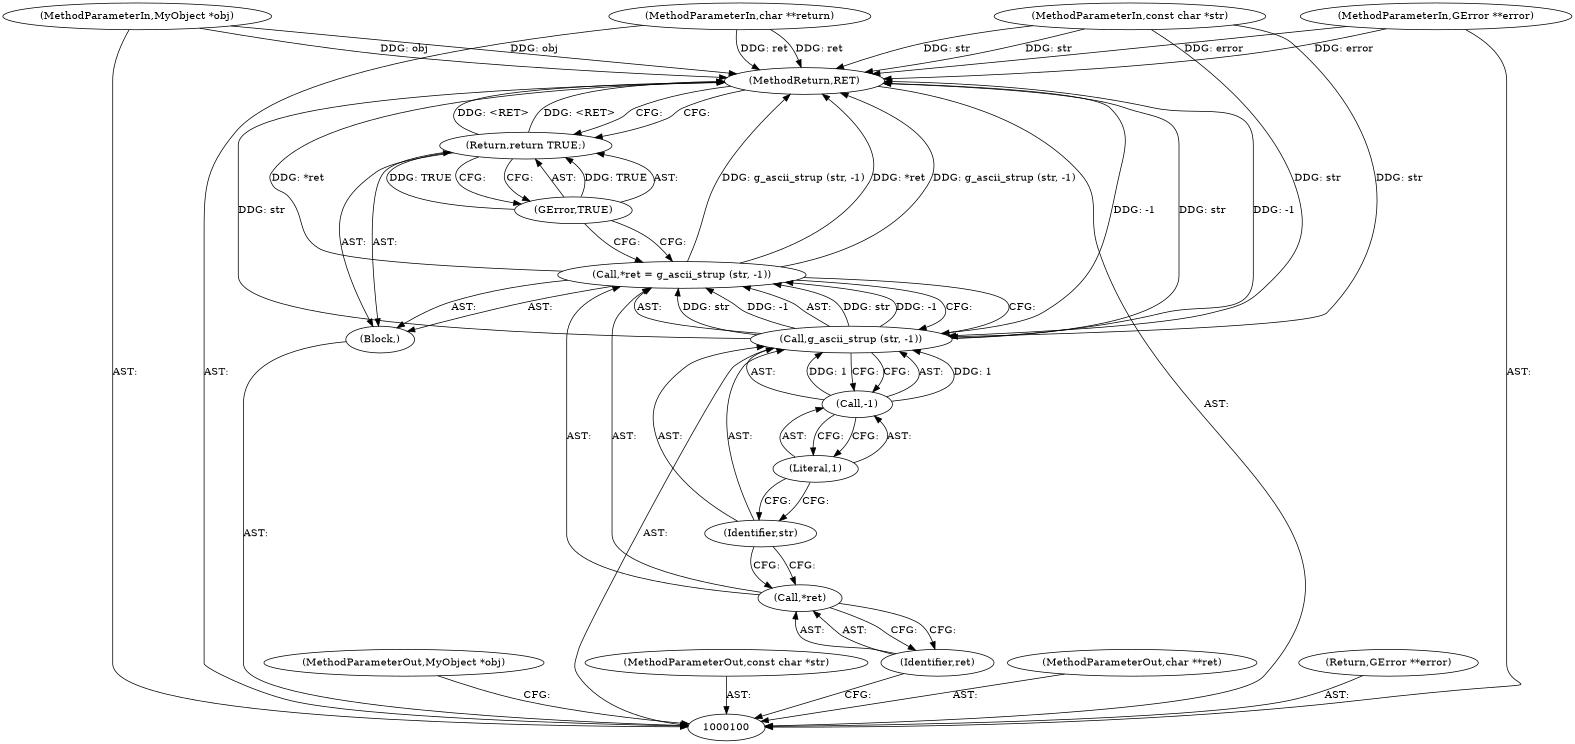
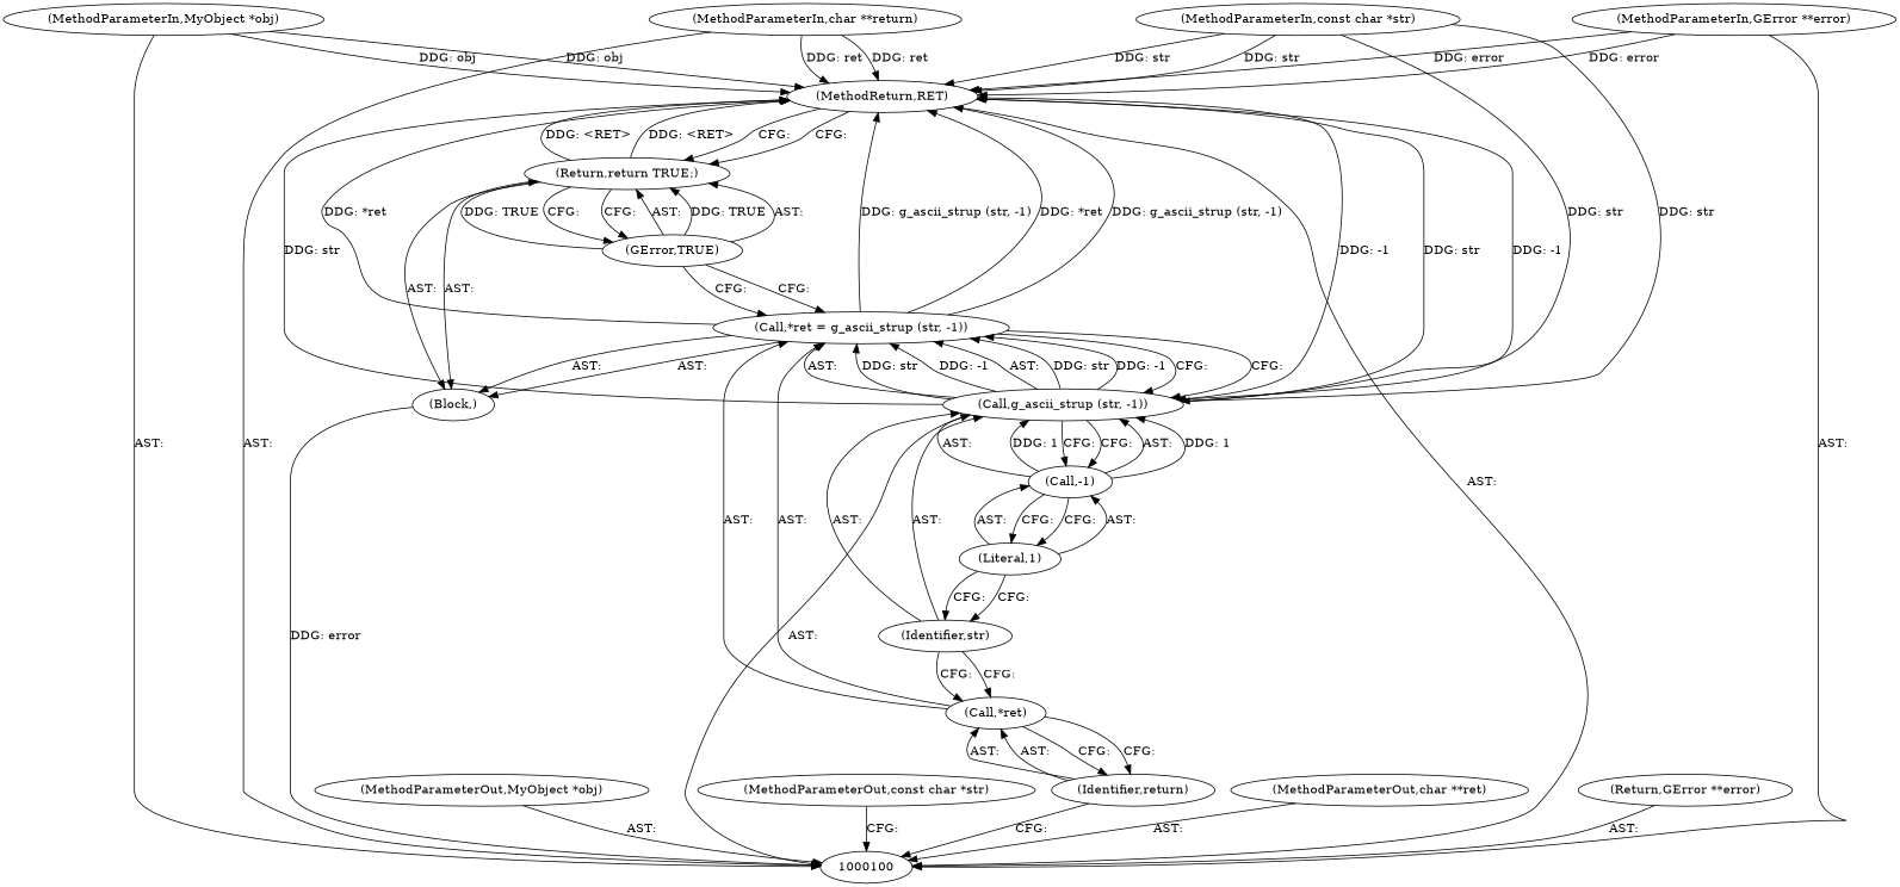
  digraph {
    n1 [label="(MethodReturn,RET)"]
    n2 [label="(Return,return TRUE;)"]
    1000100
    n4 [label="(Block,)"]
    n5 [label="(GError,TRUE)"]
    n6 [label="(MethodParameterIn,MyObject *obj)"]
    n7 [label="(MethodParameterOut,MyObject *obj)"]
    n8 [label="(MethodParameterIn,const char *str)"]
    n9 [label="(Call,g_ascii_strup (str, -1))"]
    n10 [label="(Call,*ret = g_ascii_strup (str, -1))"]
    n11 [label="(Call,-1)"]
    n12 [label="(MethodParameterOut,const char *str)"]
    n13 [label="(MethodParameterIn,char **return)"]
    n14 [label="(MethodParameterOut,char **ret)"]
    n15 [label="(MethodParameterIn,GError **error)"]
    n16 [label="(Return,GError **error)"]
    n17 [label="(Call,*ret)"]
-   n18 [label="(Identifier,ret)"]
+   n18 [label="(Identifier,return)"]
    n19 [label="(Identifier,str)"]
    n20 [label="(Literal,1)"]
    n1 -> n2 [label="CFG: "]
    n1 -> n2 [label="CFG: "]
    n1 -> 1000100 [label="AST: "]
    n2 -> n1 [label="DDG: <RET>"]
    n2 -> n1 [label="DDG: <RET>"]
    n2 -> n4 [label="AST: "]
    n2 -> n4 [label="AST: "]
    n2 -> n5 [label="CFG: "]
    n2 -> n5 [label="CFG: "]
-   n4 -> 1000100 [label="AST: "]
+   n4 -> 1000100 [label="DDG: error"]
    n5 -> n2 [label="AST: "]
    n5 -> n2 [label="DDG: TRUE"]
    n5 -> n2 [label="AST: "]
    n5 -> n2 [label="DDG: TRUE"]
    n5 -> n10 [label="CFG: "]
    n5 -> n10 [label="CFG: "]
    n6 -> n1 [label="DDG: obj"]
    n6 -> n1 [label="DDG: obj"]
    n6 -> 1000100 [label="AST: "]
-   n7 -> 1000100 [label="CFG: "]
+   n7 -> 1000100 [label="AST: "]
    n8 -> n1 [label="DDG: str"]
    n8 -> n1 [label="DDG: str"]
    n8 -> n9 [label="DDG: str"]
    n8 -> n9 [label="DDG: str"]
    n9 -> n1 [label="DDG: -1"]
    n9 -> n1 [label="DDG: str"]
    n9 -> n1 [label="DDG: -1"]
    n9 -> n1 [label="DDG: str"]
    n9 -> 1000100 [label="AST: "]
    n9 -> n10 [label="AST: "]
    n9 -> n10 [label="DDG: str"]
    n9 -> n10 [label="DDG: -1"]
    n9 -> n10 [label="AST: "]
    n9 -> n10 [label="DDG: str"]
    n9 -> n10 [label="DDG: -1"]
    n9 -> n11 [label="CFG: "]
    n9 -> n11 [label="CFG: "]
    n10 -> n1 [label="DDG: *ret"]
    n10 -> n1 [label="DDG: g_ascii_strup (str, -1)"]
    n10 -> n1 [label="DDG: *ret"]
    n10 -> n1 [label="DDG: g_ascii_strup (str, -1)"]
    n10 -> n4 [label="AST: "]
    n10 -> n4 [label="AST: "]
    n10 -> n9 [label="CFG: "]
    n10 -> n9 [label="CFG: "]
    n11 -> n9 [label="AST: "]
    n11 -> n9 [label="DDG: 1"]
    n11 -> n9 [label="AST: "]
    n11 -> n9 [label="DDG: 1"]
    n11 -> n20 [label="CFG: "]
    n11 -> n20 [label="CFG: "]
-   n12 -> 1000100 [label="AST: "]
+   n12 -> 1000100 [label="CFG: "]
    n13 -> n1 [label="DDG: ret"]
    n13 -> n1 [label="DDG: ret"]
    n13 -> 1000100 [label="AST: "]
    n14 -> 1000100 [label="AST: "]
    n15 -> n1 [label="DDG: error"]
    n15 -> n1 [label="DDG: error"]
    n15 -> 1000100 [label="AST: "]
    n16 -> 1000100 [label="AST: "]
    n17 -> n10 [label="AST: "]
    n17 -> n10 [label="AST: "]
    n17 -> n18 [label="CFG: "]
    n17 -> n18 [label="CFG: "]
    n18 -> 1000100 [label="CFG: "]
    n18 -> n17 [label="AST: "]
    n18 -> n17 [label="AST: "]
    n19 -> n9 [label="AST: "]
    n19 -> n9 [label="AST: "]
    n19 -> n17 [label="CFG: "]
    n19 -> n17 [label="CFG: "]
    n20 -> n11 [label="AST: "]
    n20 -> n11 [label="AST: "]
    n20 -> n19 [label="CFG: "]
    n20 -> n19 [label="CFG: "]
  }
